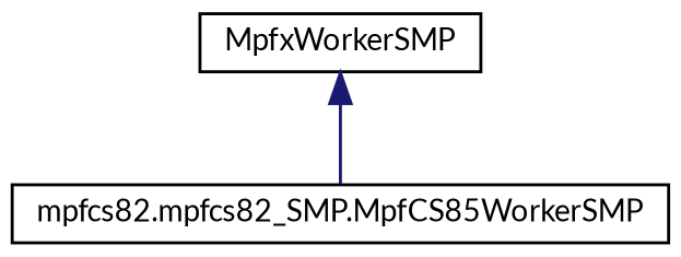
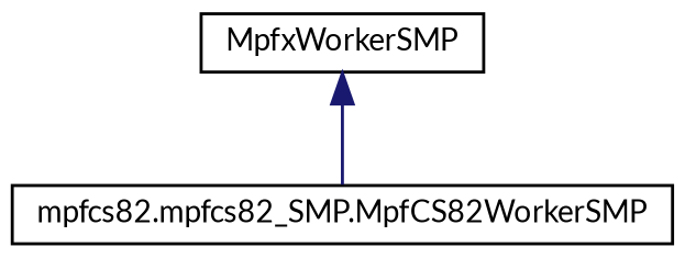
  digraph {
    rankdir=TB
    fontname=Lato
    node [color=black fillcolor=white fontname=Lato fontsize=10 shape=record style=filled]
    n1 [height=0.2 label=MpfxWorkerSMP width=0.4]
-   n2 [height=0.2 label="mpfcs82.mpfcs82_SMP.MpfCS85WorkerSMP" width=0.4]
+   n2 [height=0.2 label="mpfcs82.mpfcs82_SMP.MpfCS82WorkerSMP" width=0.4]
    n1 -> n2 [color=midnightblue dir=back fontname=Lato fontsize=10 labelfontname=Helvetica labelfontsize=10 style=solid]
  }
